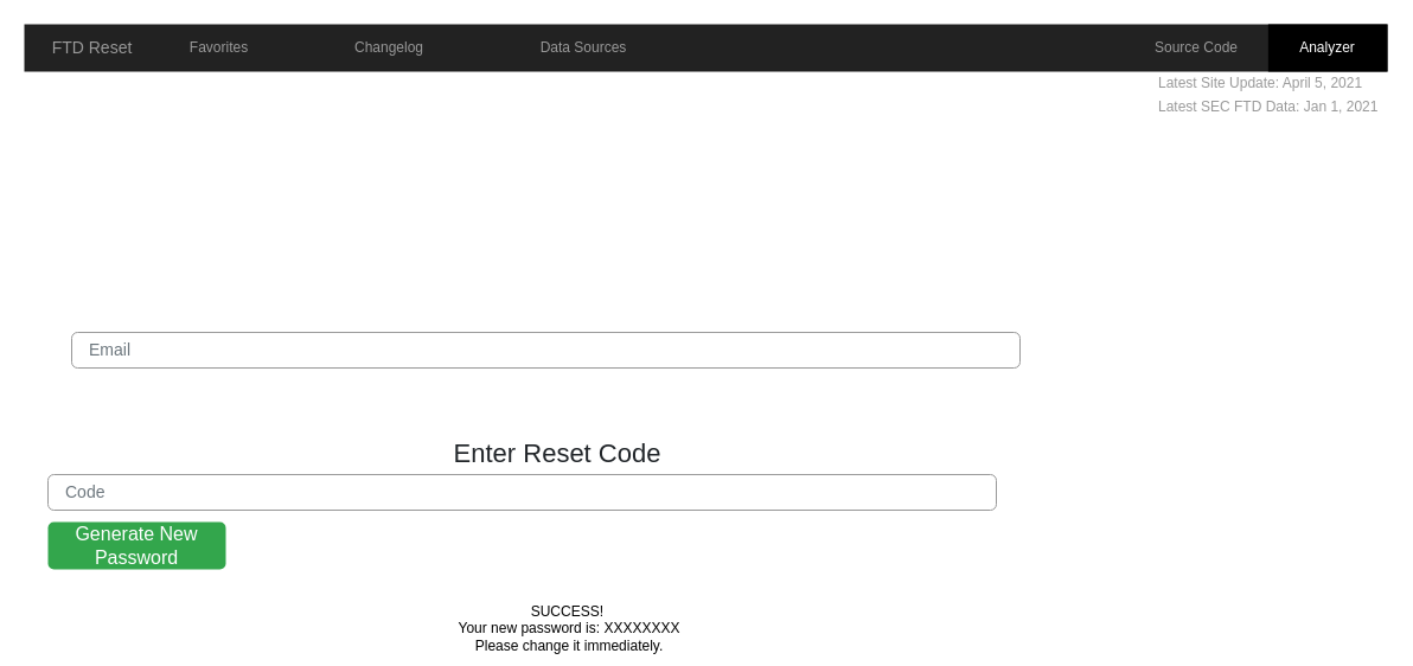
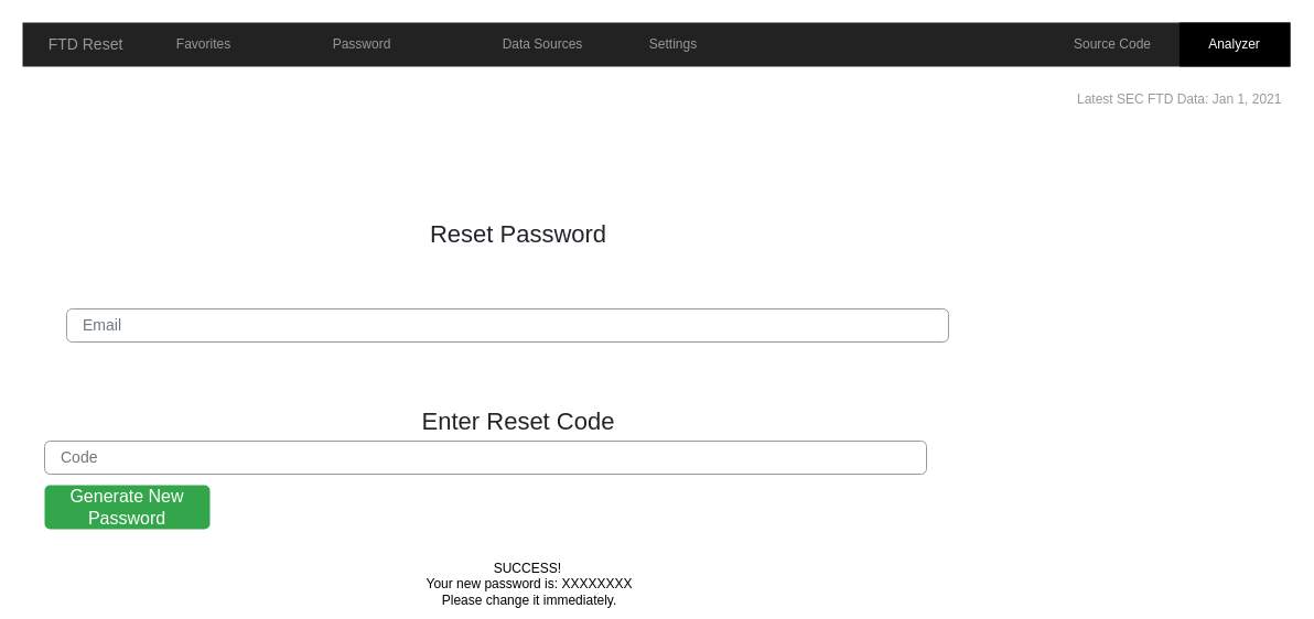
  <mxCell id="0" style=";html=1;" />
  <mxCell id="1" style=";html=1;" parent="0" />
  <mxCell id="2" value="" style="html=1;shadow=0;dashed=0;shape=mxgraph.bootstrap.rect;fillColor=#222222;strokeColor=none;whiteSpace=wrap;rounded=0;fontSize=12;fontColor=#000000;align=center;" parent="1" vertex="1"><mxGeometry x="20" y="20" width="1150" height="40" as="geometry" /></mxCell>
  <mxCell id="3" value="FTD Reset" style="html=1;shadow=0;dashed=0;strokeColor=none;shape=mxgraph.bootstrap.rect;fontSize=14;whiteSpace=wrap;fillColor=none;fontColor=#999999;" parent="2" vertex="1"><mxGeometry width="115" height="40" as="geometry" /></mxCell>
  <mxCell id="4" value="Favorites" style="html=1;shadow=0;dashed=0;shape=mxgraph.bootstrap.rect;strokeColor=none;spacingRight=30;whiteSpace=wrap;fillColor=none;fontColor=#999999;" parent="2" vertex="1"><mxGeometry x="115" width="129.375" height="40" as="geometry" /></mxCell>
  <mxCell id="5" value="84" style="html=1;shadow=0;dashed=0;shape=mxgraph.bootstrap.rrect;rSize=8;strokeColor=none;fontColor=#ffffff;whiteSpace=wrap;textOpacity=0;fillColor=none;" parent="4" vertex="1"><mxGeometry x="1" y="0.5" width="25" height="16" relative="1" as="geometry"><mxPoint x="-30" y="-8" as="offset" /></mxGeometry></mxCell>
- <mxCell id="6" value="&lt;font color=&quot;#999999&quot;&gt;Changelog&lt;/font&gt;" style="html=1;shadow=0;dashed=0;strokeColor=none;shape=mxgraph.bootstrap.rect;spacingRight=30;whiteSpace=wrap;fontColor=#FFFFFF;fillColor=none;" parent="2" vertex="1"><mxGeometry x="244.375" width="158.125" height="40" as="geometry" /></mxCell>
+ <mxCell id="6" value="&lt;font color=&quot;#999999&quot;&gt;Password&lt;/font&gt;" style="html=1;shadow=0;dashed=0;strokeColor=none;shape=mxgraph.bootstrap.rect;spacingRight=30;whiteSpace=wrap;fontColor=#FFFFFF;fillColor=none;" parent="2" vertex="1"><mxGeometry x="244.375" width="158.125" height="40" as="geometry" /></mxCell>
  <mxCell id="7" value="42" style="html=1;shadow=0;dashed=0;shape=mxgraph.bootstrap.rrect;rSize=8;strokeColor=none;fontColor=#ffffff;whiteSpace=wrap;fillColor=none;textOpacity=0;" parent="6" vertex="1"><mxGeometry x="1" y="0.5" width="25" height="16" relative="1" as="geometry"><mxPoint x="-30" y="-8" as="offset" /></mxGeometry></mxCell>
  <mxCell id="8" value="Data Sources" style="html=1;shadow=0;dashed=0;strokeColor=none;shape=mxgraph.bootstrap.rect;whiteSpace=wrap;fillColor=none;fontColor=#999999;" parent="2" vertex="1"><mxGeometry x="402.5" width="137.5" height="40" as="geometry" /></mxCell>
+ <mxCell id="9" value="Settings" style="html=1;shadow=0;dashed=0;strokeColor=none;shape=mxgraph.bootstrap.rect;whiteSpace=wrap;fillColor=none;fontColor=#999999;" parent="2" vertex="1"><mxGeometry x="540" width="100.625" height="40" as="geometry" /></mxCell>
  <mxCell id="10" value="Analyzer" style="html=1;shadow=0;dashed=0;strokeColor=none;shape=mxgraph.bootstrap.rect;whiteSpace=wrap;fontColor=#FFFFFF;fillColor=#000000;" parent="2" vertex="1"><mxGeometry x="1049.375" width="100.625" height="40" as="geometry" /></mxCell>
  <mxCell id="11" value="Source Code" style="html=1;shadow=0;dashed=0;fillColor=none;strokeColor=none;shape=mxgraph.bootstrap.rect;fontColor=#999999;whiteSpace=wrap;" parent="2" vertex="1"><mxGeometry x="920" width="137.5" height="40" as="geometry" /></mxCell>
- <mxCell id="12" value="Latest Site Update: April 5, 2021" style="html=1;shadow=0;dashed=0;shape=mxgraph.bootstrap.rect;strokeColor=none;fillColor=none;fontColor=#999999;align=left;spacingLeft=5;whiteSpace=wrap;rounded=0;" parent="1" vertex="1"><mxGeometry x="970" y="60" width="200" height="20" as="geometry" /></mxCell>
  <mxCell id="13" value="Latest SEC FTD Data: Jan 1, 2021" style="html=1;shadow=0;dashed=0;shape=mxgraph.bootstrap.rect;strokeColor=none;fillColor=none;fontColor=#999999;align=left;spacingLeft=5;whiteSpace=wrap;rounded=0;" parent="1" vertex="1"><mxGeometry x="970" y="80" width="200" height="20" as="geometry" /></mxCell>
+ <mxCell id="14" value="Reset Password" style="fillColor=none;strokeColor=none;align=center;fontSize=22;fontColor=#212529;" parent="1" vertex="1"><mxGeometry x="340" y="190" width="260" height="40" as="geometry" /></mxCell>
  <mxCell id="15" value="Email" style="html=1;shadow=0;dashed=0;shape=mxgraph.bootstrap.rrect;rSize=5;fillColor=none;strokeColor=#999999;align=left;spacing=15;fontSize=14;fontColor=#6C767D;" parent="1" vertex="1"><mxGeometry width="800" height="30" relative="1" as="geometry"><mxPoint x="60" y="280" as="offset" /></mxGeometry></mxCell>
  <mxCell id="16" value="Enter Reset Code" style="fillColor=none;strokeColor=none;align=center;fontSize=22;fontColor=#212529;" vertex="1" parent="1"><mxGeometry x="340" y="360" width="260" height="40" as="geometry" /></mxCell>
  <mxCell id="17" value="Code" style="html=1;shadow=0;dashed=0;shape=mxgraph.bootstrap.rrect;rSize=5;fillColor=none;strokeColor=#999999;align=left;spacing=15;fontSize=14;fontColor=#6C767D;" vertex="1" parent="1"><mxGeometry x="40" y="400" width="800" height="30" as="geometry" /></mxCell>
  <mxCell id="18" value="Generate New Password" style="html=1;shadow=0;dashed=0;shape=mxgraph.bootstrap.rrect;rSize=5;strokeColor=none;strokeWidth=1;fillColor=#33A64C;fontColor=#FFFFFF;whiteSpace=wrap;align=center;verticalAlign=middle;spacingLeft=0;fontStyle=0;fontSize=16;spacing=5;" vertex="1" parent="1"><mxGeometry x="40" y="440" width="150" height="40" as="geometry" /></mxCell>
  <mxCell id="19" value="SUCCESS!&amp;nbsp;&lt;br&gt;Your new password is: XXXXXXXX&lt;br&gt;Please change it immediately." style="text;html=1;strokeColor=none;fillColor=none;align=center;verticalAlign=middle;whiteSpace=wrap;rounded=0;" vertex="1" parent="1"><mxGeometry x="370" y="520" width="220" height="20" as="geometry" /></mxCell>
